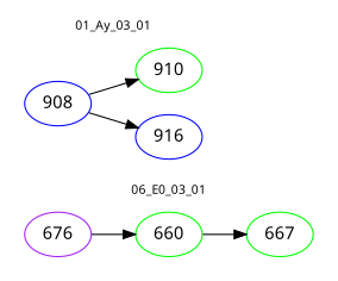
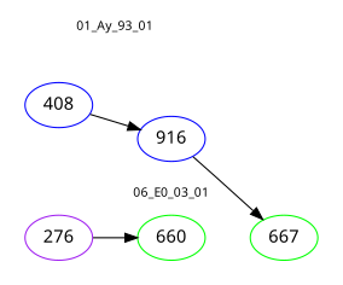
  digraph {
    fontname="Noto Sans"
    rankdir=LR
    node [color=green fontname="Noto Sans"]
    edge [color=black fontname="Noto Sans"]
-   n1 [color=blue label=908]
+   n1 [color=blue label=408]
    n2 [color=blue label=916]
-   n3 [label=910]
    n4 [label=660]
    n5 [label=667]
-   n6 [color=purple label=676]
+   n6 [color=purple label=276]
    subgraph cluster_1 {
      color=white
      fontsize=10
-     label="01_Ay_03_01"
+     label="01_Ay_93_01"
      n1
      n2
-     n3
    }
    subgraph cluster_2 {
      color=white
      fontsize=10
      label="06_E0_03_01"
      n4
      n5
      n6
    }
    n1 -> n2
-   n1 -> n3
-   n4 -> n5
+   n2 -> n5
    n6 -> n4
  }
